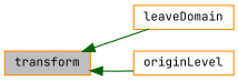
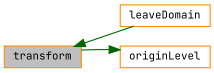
  digraph {
    fontname="JetBrains Mono"
    rankdir=LR
    node [color=darkorange fontname="JetBrains Mono" fontsize=10 shape=record]
    edge [color=darkgreen dir=back fontname="JetBrains Mono" fontsize=10 labelfontname=Helvetica labelfontsize=10 style=solid]
    n1 [fillcolor=grey75 fontcolor=black height=0.2 label=transform style=filled width=0.4]
    n2 [height=0.2 label=leaveDomain width=0.4]
    n3 [height=0.2 label=originLevel width=0.4]
    n1 -> n2
-   n1 -> n3
+   n3 -> n1
  }
